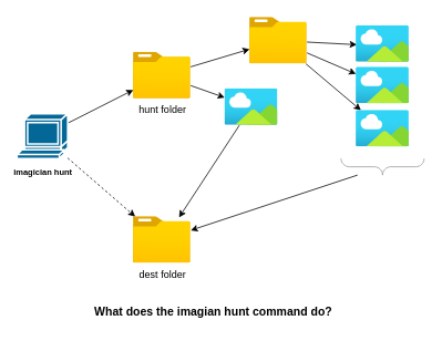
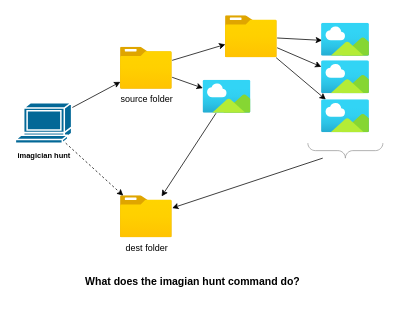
  <mxCell id="0" />
  <mxCell id="1" parent="0" />
  <mxCell id="2" style="edgeStyle=none;html=1;fontSize=14;" edge="1" parent="1" source="4" target="8"><mxGeometry relative="1" as="geometry"><mxPoint x="340" y="0" as="targetPoint" /></mxGeometry></mxCell>
  <mxCell id="3" style="edgeStyle=none;html=1;fontSize=14;" edge="1" parent="1" source="4" target="16"><mxGeometry relative="1" as="geometry" /></mxCell>
- <mxCell id="4" value="hunt folder" style="aspect=fixed;html=1;points=[];align=center;image;fontSize=12;image=img/lib/azure2/general/Folder_Blank.svg;" vertex="1" parent="1"><mxGeometry x="160" y="62" width="69" height="56.0" as="geometry" /></mxCell>
+ <mxCell id="4" value="source folder" style="aspect=fixed;html=1;points=[];align=center;image;fontSize=12;image=img/lib/azure2/general/Folder_Blank.svg;" vertex="1" parent="1"><mxGeometry x="160" y="62" width="69" height="56.0" as="geometry" /></mxCell>
  <mxCell id="5" style="edgeStyle=none;html=1;entryX=0.016;entryY=0.523;entryDx=0;entryDy=0;entryPerimeter=0;fontSize=14;" edge="1" parent="1" source="8" target="9"><mxGeometry relative="1" as="geometry" /></mxCell>
  <mxCell id="6" style="edgeStyle=none;html=1;fontSize=14;" edge="1" parent="1" source="8" target="10"><mxGeometry relative="1" as="geometry" /></mxCell>
  <mxCell id="7" style="edgeStyle=none;html=1;fontSize=14;" edge="1" parent="1" source="8" target="11"><mxGeometry relative="1" as="geometry" /></mxCell>
  <mxCell id="8" value="" style="aspect=fixed;html=1;points=[];align=center;image;fontSize=12;image=img/lib/azure2/general/Folder_Blank.svg;" vertex="1" parent="1"><mxGeometry x="300" y="20" width="69" height="56.0" as="geometry" /></mxCell>
  <mxCell id="9" value="" style="aspect=fixed;html=1;points=[];align=center;image;fontSize=12;image=img/lib/azure2/general/Image.svg;" vertex="1" parent="1"><mxGeometry x="428" y="30" width="64" height="44" as="geometry" /></mxCell>
  <mxCell id="10" value="" style="aspect=fixed;html=1;points=[];align=center;image;fontSize=12;image=img/lib/azure2/general/Image.svg;" vertex="1" parent="1"><mxGeometry x="428" y="80" width="64" height="44" as="geometry" /></mxCell>
  <mxCell id="11" value="" style="aspect=fixed;html=1;points=[];align=center;image;fontSize=12;image=img/lib/azure2/general/Image.svg;" vertex="1" parent="1"><mxGeometry x="428" y="132" width="64" height="44" as="geometry" /></mxCell>
  <mxCell id="12" style="edgeStyle=none;html=1;fontSize=14;" edge="1" parent="1" source="13" target="14"><mxGeometry relative="1" as="geometry" /></mxCell>
  <mxCell id="13" value="" style="verticalLabelPosition=bottom;shadow=0;dashed=0;align=center;html=1;verticalAlign=top;strokeWidth=1;shape=mxgraph.mockup.markup.curlyBrace;strokeColor=#999999;fontSize=14;direction=west;" vertex="1" parent="1"><mxGeometry x="410" y="190" width="100" height="20" as="geometry" /></mxCell>
  <mxCell id="14" value="dest folder" style="aspect=fixed;html=1;points=[];align=center;image;fontSize=12;image=img/lib/azure2/general/Folder_Blank.svg;" vertex="1" parent="1"><mxGeometry x="160" y="260" width="69" height="56.0" as="geometry" /></mxCell>
  <mxCell id="15" style="edgeStyle=none;html=1;entryX=0.797;entryY=0.018;entryDx=0;entryDy=0;entryPerimeter=0;fontSize=14;" edge="1" parent="1" source="16" target="14"><mxGeometry relative="1" as="geometry" /></mxCell>
  <mxCell id="16" value="" style="aspect=fixed;html=1;points=[];align=center;image;fontSize=12;image=img/lib/azure2/general/Image.svg;" vertex="1" parent="1"><mxGeometry x="270" y="106" width="64" height="44" as="geometry" /></mxCell>
  <mxCell id="17" style="edgeStyle=none;html=1;fontSize=14;" edge="1" parent="1" source="19" target="4"><mxGeometry relative="1" as="geometry" /></mxCell>
  <mxCell id="18" style="edgeStyle=none;html=1;fontSize=14;dashed=1;" edge="1" parent="1" source="19" target="14"><mxGeometry relative="1" as="geometry" /></mxCell>
- <mxCell id="19" value="&lt;b&gt;&lt;font style=&quot;font-size: 10px;&quot;&gt;imagician hunt&lt;/font&gt;&lt;/b&gt;" style="shape=mxgraph.cisco.computers_and_peripherals.terminal;html=1;pointerEvents=1;dashed=0;fillColor=#036897;strokeColor=#ffffff;strokeWidth=2;verticalLabelPosition=bottom;verticalAlign=top;align=center;outlineConnect=0;fontSize=14;" vertex="1" parent="1"><mxGeometry x="20" y="136" width="61" height="54" as="geometry" /></mxCell>
+ <mxCell id="19" value="&lt;b&gt;&lt;font style=&quot;font-size: 10px;&quot;&gt;imagician hunt&lt;/font&gt;&lt;/b&gt;" style="shape=mxgraph.cisco.computers_and_peripherals.terminal;html=1;pointerEvents=1;dashed=0;fillColor=#036897;strokeColor=#ffffff;strokeWidth=2;verticalLabelPosition=bottom;verticalAlign=top;align=center;outlineConnect=0;fontSize=14;" vertex="1" parent="1"><mxGeometry x="20" y="136" width="75" height="54" as="geometry" /></mxCell>
  <mxCell id="20" value="&lt;b&gt;What does the imagian hunt command do?&amp;nbsp;&lt;/b&gt;" style="text;html=1;strokeColor=none;fillColor=none;align=center;verticalAlign=middle;whiteSpace=wrap;rounded=0;fontSize=14;" vertex="1" parent="1"><mxGeometry x="100" y="350" width="317" height="50" as="geometry" /></mxCell>
